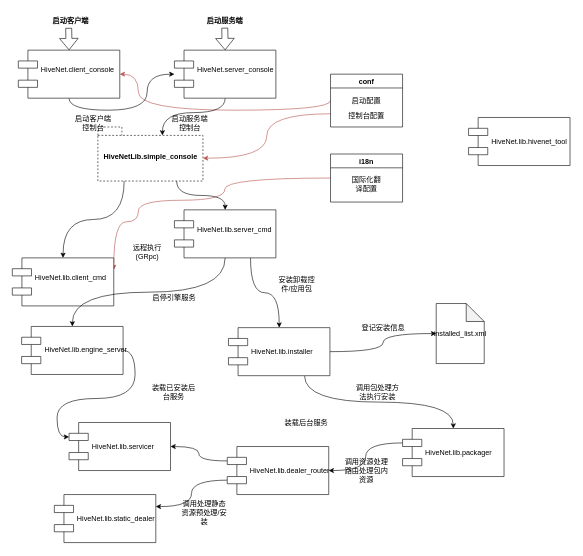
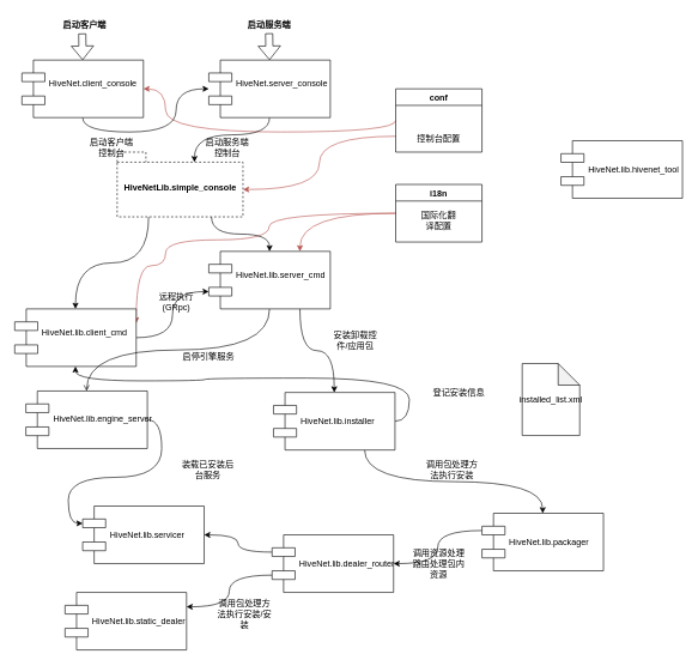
  <mxCell id="0" />
  <mxCell id="1" parent="0" />
  <mxCell id="2" value="HiveNet.lib.servicer" style="shape=component;align=left;spacingLeft=36;whiteSpace=wrap;" parent="1" vertex="1"><mxGeometry x="114.5" y="703.176" width="169" height="80" as="geometry" /></mxCell>
+ <mxCell id="3" style="edgeStyle=orthogonalEdgeStyle;curved=1;rounded=0;orthogonalLoop=1;jettySize=auto;html=1;exitX=0;exitY=0.5;exitDx=0;exitDy=0;entryX=0.75;entryY=0;entryDx=0;entryDy=0;fillColor=#f8cecc;strokeColor=#b85450;" parent="1" source="5" target="16" edge="1"><mxGeometry relative="1" as="geometry" /></mxCell>
  <mxCell id="4" style="edgeStyle=orthogonalEdgeStyle;curved=1;rounded=0;orthogonalLoop=1;jettySize=auto;html=1;exitX=0;exitY=0.5;exitDx=0;exitDy=0;entryX=1;entryY=0.25;entryDx=0;entryDy=0;fillColor=#f8cecc;strokeColor=#b85450;" parent="1" source="5" target="13" edge="1"><mxGeometry relative="1" as="geometry"><Array as="points"><mxPoint x="374" y="296" /><mxPoint x="374" y="333" /><mxPoint x="230" y="333" /><mxPoint x="230" y="369" /></Array></mxGeometry></mxCell>
  <mxCell id="5" value="i18n" style="swimlane;" parent="1" vertex="1"><mxGeometry x="550" y="256" width="120" height="80" as="geometry"><mxRectangle x="110" y="410" width="60" height="23" as="alternateBounds" /></mxGeometry></mxCell>
  <mxCell id="6" value="国际化翻译配置" style="text;html=1;strokeColor=none;fillColor=none;align=center;verticalAlign=middle;whiteSpace=wrap;rounded=0;dashed=1;" parent="5" vertex="1"><mxGeometry x="30" y="40" width="60" height="20" as="geometry" /></mxCell>
  <mxCell id="7" style="edgeStyle=orthogonalEdgeStyle;curved=1;rounded=0;orthogonalLoop=1;jettySize=auto;html=1;exitX=0;exitY=0.5;exitDx=0;exitDy=0;fillColor=#f8cecc;strokeColor=#b85450;" parent="1" source="9" target="22" edge="1"><mxGeometry relative="1" as="geometry"><Array as="points"><mxPoint x="550" y="183" /><mxPoint x="230" y="183" /><mxPoint x="230" y="123" /></Array></mxGeometry></mxCell>
  <mxCell id="8" style="edgeStyle=orthogonalEdgeStyle;curved=1;rounded=0;orthogonalLoop=1;jettySize=auto;html=1;exitX=0;exitY=0.75;exitDx=0;exitDy=0;entryX=0;entryY=0;entryDx=175;entryDy=52;entryPerimeter=0;fillColor=#f8cecc;strokeColor=#b85450;" parent="1" source="9" target="19" edge="1"><mxGeometry relative="1" as="geometry" /></mxCell>
  <mxCell id="9" value="conf" style="swimlane;" parent="1" vertex="1"><mxGeometry x="550" y="123" width="120" height="88" as="geometry"><mxRectangle x="26" y="20" width="60" height="23" as="alternateBounds" /></mxGeometry></mxCell>
- <mxCell id="10" value="启动配置" style="text;html=1;strokeColor=none;fillColor=none;align=center;verticalAlign=middle;whiteSpace=wrap;rounded=0;dashed=1;" parent="9" vertex="1"><mxGeometry x="20" y="34" width="80" height="20" as="geometry" /></mxCell>
  <mxCell id="11" value="控制台配置" style="text;html=1;strokeColor=none;fillColor=none;align=center;verticalAlign=middle;whiteSpace=wrap;rounded=0;dashed=1;" parent="9" vertex="1"><mxGeometry x="20" y="60" width="80" height="20" as="geometry" /></mxCell>
+ <mxCell id="12" style="edgeStyle=orthogonalEdgeStyle;curved=1;rounded=0;orthogonalLoop=1;jettySize=auto;html=1;exitX=1;exitY=0.5;exitDx=0;exitDy=0;entryX=0;entryY=0.7;entryDx=0;entryDy=0;" parent="1" source="13" target="16" edge="1"><mxGeometry relative="1" as="geometry" /></mxCell>
  <mxCell id="13" value="HiveNet.lib.client_cmd&#10;" style="shape=component;align=left;spacingLeft=36;whiteSpace=wrap;" parent="1" vertex="1"><mxGeometry x="20" y="429" width="169" height="80" as="geometry" /></mxCell>
- <mxCell id="14" style="edgeStyle=orthogonalEdgeStyle;curved=1;rounded=0;orthogonalLoop=1;jettySize=auto;html=1;exitX=0.5;exitY=1;exitDx=0;exitDy=0;entryX=0.5;entryY=0;entryDx=0;entryDy=0;" parent="1" source="16" target="32" edge="1"><mxGeometry relative="1" as="geometry" /></mxCell>
+ <mxCell id="14" style="edgeStyle=orthogonalEdgeStyle;curved=1;rounded=0;orthogonalLoop=1;jettySize=auto;html=1;exitX=0.5;exitY=1;exitDx=0;exitDy=0;entryX=0.5;entryY=0;entryDx=0;entryDy=0;endArrow=open;" parent="1" source="16" target="32" edge="1"><mxGeometry relative="1" as="geometry" /></mxCell>
  <mxCell id="15" style="edgeStyle=orthogonalEdgeStyle;curved=1;rounded=0;orthogonalLoop=1;jettySize=auto;html=1;exitX=0.75;exitY=1;exitDx=0;exitDy=0;entryX=0.5;entryY=0;entryDx=0;entryDy=0;" parent="1" source="16" target="43" edge="1"><mxGeometry relative="1" as="geometry" /></mxCell>
  <mxCell id="16" value="HiveNet.lib.server_cmd&#10;" style="shape=component;align=left;spacingLeft=36;whiteSpace=wrap;" parent="1" vertex="1"><mxGeometry x="290" y="349" width="169" height="80" as="geometry" /></mxCell>
  <mxCell id="17" style="edgeStyle=orthogonalEdgeStyle;curved=1;rounded=0;orthogonalLoop=1;jettySize=auto;html=1;exitX=0.25;exitY=1;exitDx=0;exitDy=0;exitPerimeter=0;entryX=0.5;entryY=0;entryDx=0;entryDy=0;" parent="1" source="19" target="13" edge="1"><mxGeometry relative="1" as="geometry" /></mxCell>
  <mxCell id="18" style="edgeStyle=orthogonalEdgeStyle;curved=1;rounded=0;orthogonalLoop=1;jettySize=auto;html=1;exitX=0.75;exitY=1;exitDx=0;exitDy=0;exitPerimeter=0;entryX=0.5;entryY=0;entryDx=0;entryDy=0;" parent="1" source="19" target="16" edge="1"><mxGeometry relative="1" as="geometry" /></mxCell>
  <mxCell id="19" value="HiveNetLib.&lt;span&gt;simple_console&lt;/span&gt;" style="shape=folder;fontStyle=1;spacingTop=10;tabWidth=40;tabHeight=14;tabPosition=left;html=1;dashed=1;" parent="1" vertex="1"><mxGeometry x="162.5" y="211" width="175" height="90" as="geometry" /></mxCell>
  <mxCell id="20" style="edgeStyle=orthogonalEdgeStyle;curved=1;rounded=0;orthogonalLoop=1;jettySize=auto;html=1;exitX=0.5;exitY=1;exitDx=0;exitDy=0;" parent="1" source="22" target="26" edge="1"><mxGeometry relative="1" as="geometry" /></mxCell>
  <mxCell id="21" style="edgeStyle=orthogonalEdgeStyle;shape=flexArrow;curved=1;rounded=0;orthogonalLoop=1;jettySize=auto;html=1;entryX=0.5;entryY=0;entryDx=0;entryDy=0;exitX=0.455;exitY=1.005;exitDx=0;exitDy=0;exitPerimeter=0;" parent="1" source="23" target="22" edge="1"><mxGeometry relative="1" as="geometry"><mxPoint x="114" y="43" as="sourcePoint" /></mxGeometry></mxCell>
  <mxCell id="22" value="HiveNet.client_console&#10;" style="shape=component;align=left;spacingLeft=36;whiteSpace=wrap;" parent="1" vertex="1"><mxGeometry x="30" y="83" width="169" height="80" as="geometry" /></mxCell>
  <mxCell id="23" value="启动客户端" style="text;align=center;fontStyle=1;verticalAlign=middle;spacingLeft=3;spacingRight=3;strokeColor=none;rotatable=0;points=[[0,0.5],[1,0.5]];portConstraint=eastwest;" parent="1" vertex="1"><mxGeometry x="77.5" y="20" width="80" height="26" as="geometry" /></mxCell>
  <mxCell id="24" style="edgeStyle=orthogonalEdgeStyle;curved=1;rounded=0;orthogonalLoop=1;jettySize=auto;html=1;exitX=0.5;exitY=1;exitDx=0;exitDy=0;entryX=0;entryY=0;entryDx=107.5;entryDy=14;entryPerimeter=0;" parent="1" source="26" target="19" edge="1"><mxGeometry relative="1" as="geometry" /></mxCell>
  <mxCell id="25" style="edgeStyle=orthogonalEdgeStyle;shape=flexArrow;curved=1;rounded=0;orthogonalLoop=1;jettySize=auto;html=1;exitX=0.492;exitY=0.955;exitDx=0;exitDy=0;entryX=0.5;entryY=0;entryDx=0;entryDy=0;exitPerimeter=0;" parent="1" source="27" target="26" edge="1"><mxGeometry relative="1" as="geometry"><mxPoint x="374.412" y="43" as="sourcePoint" /></mxGeometry></mxCell>
  <mxCell id="26" value="HiveNet.server_console&#10;" style="shape=component;align=left;spacingLeft=36;whiteSpace=wrap;" parent="1" vertex="1"><mxGeometry x="290" y="83" width="169" height="80" as="geometry" /></mxCell>
  <mxCell id="27" value="启动服务端" style="text;align=center;fontStyle=1;verticalAlign=middle;spacingLeft=3;spacingRight=3;strokeColor=none;rotatable=0;points=[[0,0.5],[1,0.5]];portConstraint=eastwest;" parent="1" vertex="1"><mxGeometry x="334.5" y="21" width="80" height="26" as="geometry" /></mxCell>
  <mxCell id="28" value="启动客户端控制台" style="text;html=1;strokeColor=none;fillColor=none;align=center;verticalAlign=middle;whiteSpace=wrap;rounded=0;dashed=1;" parent="1" vertex="1"><mxGeometry x="120" y="195" width="70" height="20" as="geometry" /></mxCell>
  <mxCell id="29" value="启动服务端控制台" style="text;html=1;strokeColor=none;fillColor=none;align=center;verticalAlign=middle;whiteSpace=wrap;rounded=0;dashed=1;" parent="1" vertex="1"><mxGeometry x="281" y="195" width="70" height="20" as="geometry" /></mxCell>
  <mxCell id="30" value="远程执行(GRpc)" style="text;html=1;strokeColor=none;fillColor=none;align=center;verticalAlign=middle;whiteSpace=wrap;rounded=0;dashed=1;" parent="1" vertex="1"><mxGeometry x="209.5" y="409" width="70" height="20" as="geometry" /></mxCell>
  <mxCell id="31" style="edgeStyle=orthogonalEdgeStyle;curved=1;rounded=0;orthogonalLoop=1;jettySize=auto;html=1;exitX=1;exitY=0.5;exitDx=0;exitDy=0;entryX=0;entryY=0.3;entryDx=0;entryDy=0;" parent="1" source="32" target="2" edge="1"><mxGeometry relative="1" as="geometry" /></mxCell>
  <mxCell id="32" value="HiveNet.lib.engine_server" style="shape=component;align=left;spacingLeft=36;whiteSpace=wrap;" parent="1" vertex="1"><mxGeometry x="35.5" y="543.176" width="169" height="80" as="geometry" /></mxCell>
  <mxCell id="33" value="启停引擎服务" style="text;html=1;strokeColor=none;fillColor=none;align=center;verticalAlign=middle;whiteSpace=wrap;rounded=0;dashed=1;" parent="1" vertex="1"><mxGeometry x="250" y="485.5" width="80" height="20" as="geometry" /></mxCell>
  <mxCell id="34" value="installed_list.xml&lt;br&gt;" style="shape=note;whiteSpace=wrap;html=1;backgroundOutline=1;darkOpacity=0.05;" parent="1" vertex="1"><mxGeometry x="726" y="505" width="80" height="100" as="geometry" /></mxCell>
  <mxCell id="35" value="装载已安装后台服务" style="text;html=1;strokeColor=none;fillColor=none;align=center;verticalAlign=middle;whiteSpace=wrap;rounded=0;dashed=1;" parent="1" vertex="1"><mxGeometry x="248.5" y="643" width="80" height="20" as="geometry" /></mxCell>
  <mxCell id="36" value="HiveNet.lib.hivenet_tool" style="shape=component;align=left;spacingLeft=36;whiteSpace=wrap;" parent="1" vertex="1"><mxGeometry x="779.882" y="195.176" width="169" height="80" as="geometry" /></mxCell>
  <mxCell id="37" style="edgeStyle=orthogonalEdgeStyle;curved=1;rounded=0;orthogonalLoop=1;jettySize=auto;html=1;exitX=0;exitY=0.3;exitDx=0;exitDy=0;entryX=1;entryY=0.5;entryDx=0;entryDy=0;" parent="1" source="50" target="2" edge="1"><mxGeometry relative="1" as="geometry" /></mxCell>
  <mxCell id="38" style="edgeStyle=orthogonalEdgeStyle;rounded=0;orthogonalLoop=1;jettySize=auto;html=1;exitX=0;exitY=0.7;exitDx=0;exitDy=0;entryX=1;entryY=0.25;entryDx=0;entryDy=0;curved=1;" parent="1" source="50" target="48" edge="1"><mxGeometry relative="1" as="geometry" /></mxCell>
  <mxCell id="39" style="edgeStyle=orthogonalEdgeStyle;rounded=0;orthogonalLoop=1;jettySize=auto;html=1;exitX=0;exitY=0.3;exitDx=0;exitDy=0;entryX=1;entryY=0.5;entryDx=0;entryDy=0;curved=1;" edge="1" parent="1" source="40" target="50"><mxGeometry relative="1" as="geometry" /></mxCell>
  <mxCell id="40" value="HiveNet.lib.packager" style="shape=component;align=left;spacingLeft=36;whiteSpace=wrap;" parent="1" vertex="1"><mxGeometry x="670" y="713.176" width="169" height="80" as="geometry" /></mxCell>
  <mxCell id="41" style="edgeStyle=orthogonalEdgeStyle;curved=1;rounded=0;orthogonalLoop=1;jettySize=auto;html=1;exitX=0.75;exitY=1;exitDx=0;exitDy=0;entryX=0.5;entryY=0;entryDx=0;entryDy=0;" parent="1" source="43" target="40" edge="1"><mxGeometry relative="1" as="geometry" /></mxCell>
- <mxCell id="42" style="edgeStyle=orthogonalEdgeStyle;curved=1;rounded=0;orthogonalLoop=1;jettySize=auto;html=1;exitX=1;exitY=0.5;exitDx=0;exitDy=0;entryX=0;entryY=0.5;entryDx=0;entryDy=0;entryPerimeter=0;" parent="1" source="43" target="34" edge="1"><mxGeometry relative="1" as="geometry" /></mxCell>
+ <mxCell id="42" style="edgeStyle=orthogonalEdgeStyle;curved=1;rounded=0;orthogonalLoop=1;jettySize=auto;html=1;exitX=1;exitY=0.5;exitDx=0;exitDy=0;" parent="1" source="43" target="13" edge="1"><mxGeometry relative="1" as="geometry" /></mxCell>
  <mxCell id="43" value="HiveNet.lib.installer" style="shape=component;align=left;spacingLeft=36;whiteSpace=wrap;" parent="1" vertex="1"><mxGeometry x="380" y="545.176" width="169" height="80" as="geometry" /></mxCell>
  <mxCell id="44" value="安装卸载控件/应用包" style="text;html=1;strokeColor=none;fillColor=none;align=center;verticalAlign=middle;whiteSpace=wrap;rounded=0;dashed=1;" parent="1" vertex="1"><mxGeometry x="459" y="463" width="70" height="20" as="geometry" /></mxCell>
  <mxCell id="45" value="调用包处理方法执行安装&lt;br&gt;" style="text;html=1;strokeColor=none;fillColor=none;align=center;verticalAlign=middle;whiteSpace=wrap;rounded=0;dashed=1;" parent="1" vertex="1"><mxGeometry x="587" y="643" width="83" height="20" as="geometry" /></mxCell>
- <mxCell id="46" value="装载后台服务" style="text;html=1;strokeColor=none;fillColor=none;align=center;verticalAlign=middle;whiteSpace=wrap;rounded=0;dashed=1;" parent="1" vertex="1"><mxGeometry x="470" y="693" width="80" height="20" as="geometry" /></mxCell>
  <mxCell id="47" value="登记安装信息" style="text;html=1;strokeColor=none;fillColor=none;align=center;verticalAlign=middle;whiteSpace=wrap;rounded=0;dashed=1;" parent="1" vertex="1"><mxGeometry x="597.5" y="535" width="80" height="20" as="geometry" /></mxCell>
  <mxCell id="48" value="HiveNet.lib.static_dealer" style="shape=component;align=left;spacingLeft=36;whiteSpace=wrap;" parent="1" vertex="1"><mxGeometry x="90" y="823.176" width="169" height="80" as="geometry" /></mxCell>
- <mxCell id="49" value="调用处理静态资源预处理/安装&lt;br&gt;" style="text;html=1;strokeColor=none;fillColor=none;align=center;verticalAlign=middle;whiteSpace=wrap;rounded=0;dashed=1;" parent="1" vertex="1"><mxGeometry x="300" y="843" width="80" height="20" as="geometry" /></mxCell>
+ <mxCell id="49" value="调用包处理方法执行安装/安装&lt;br&gt;" style="text;html=1;strokeColor=none;fillColor=none;align=center;verticalAlign=middle;whiteSpace=wrap;rounded=0;dashed=1;" parent="1" vertex="1"><mxGeometry x="300" y="843" width="80" height="20" as="geometry" /></mxCell>
  <mxCell id="50" value="HiveNet.lib.dealer_router" style="shape=component;align=left;spacingLeft=36;whiteSpace=wrap;" vertex="1" parent="1"><mxGeometry x="378" y="743.176" width="169" height="80" as="geometry" /></mxCell>
  <mxCell id="51" value="调用资源处理路由处理包内资源" style="text;html=1;strokeColor=none;fillColor=none;align=center;verticalAlign=middle;whiteSpace=wrap;rounded=0;dashed=1;" vertex="1" parent="1"><mxGeometry x="570" y="773" width="80" height="20" as="geometry" /></mxCell>
